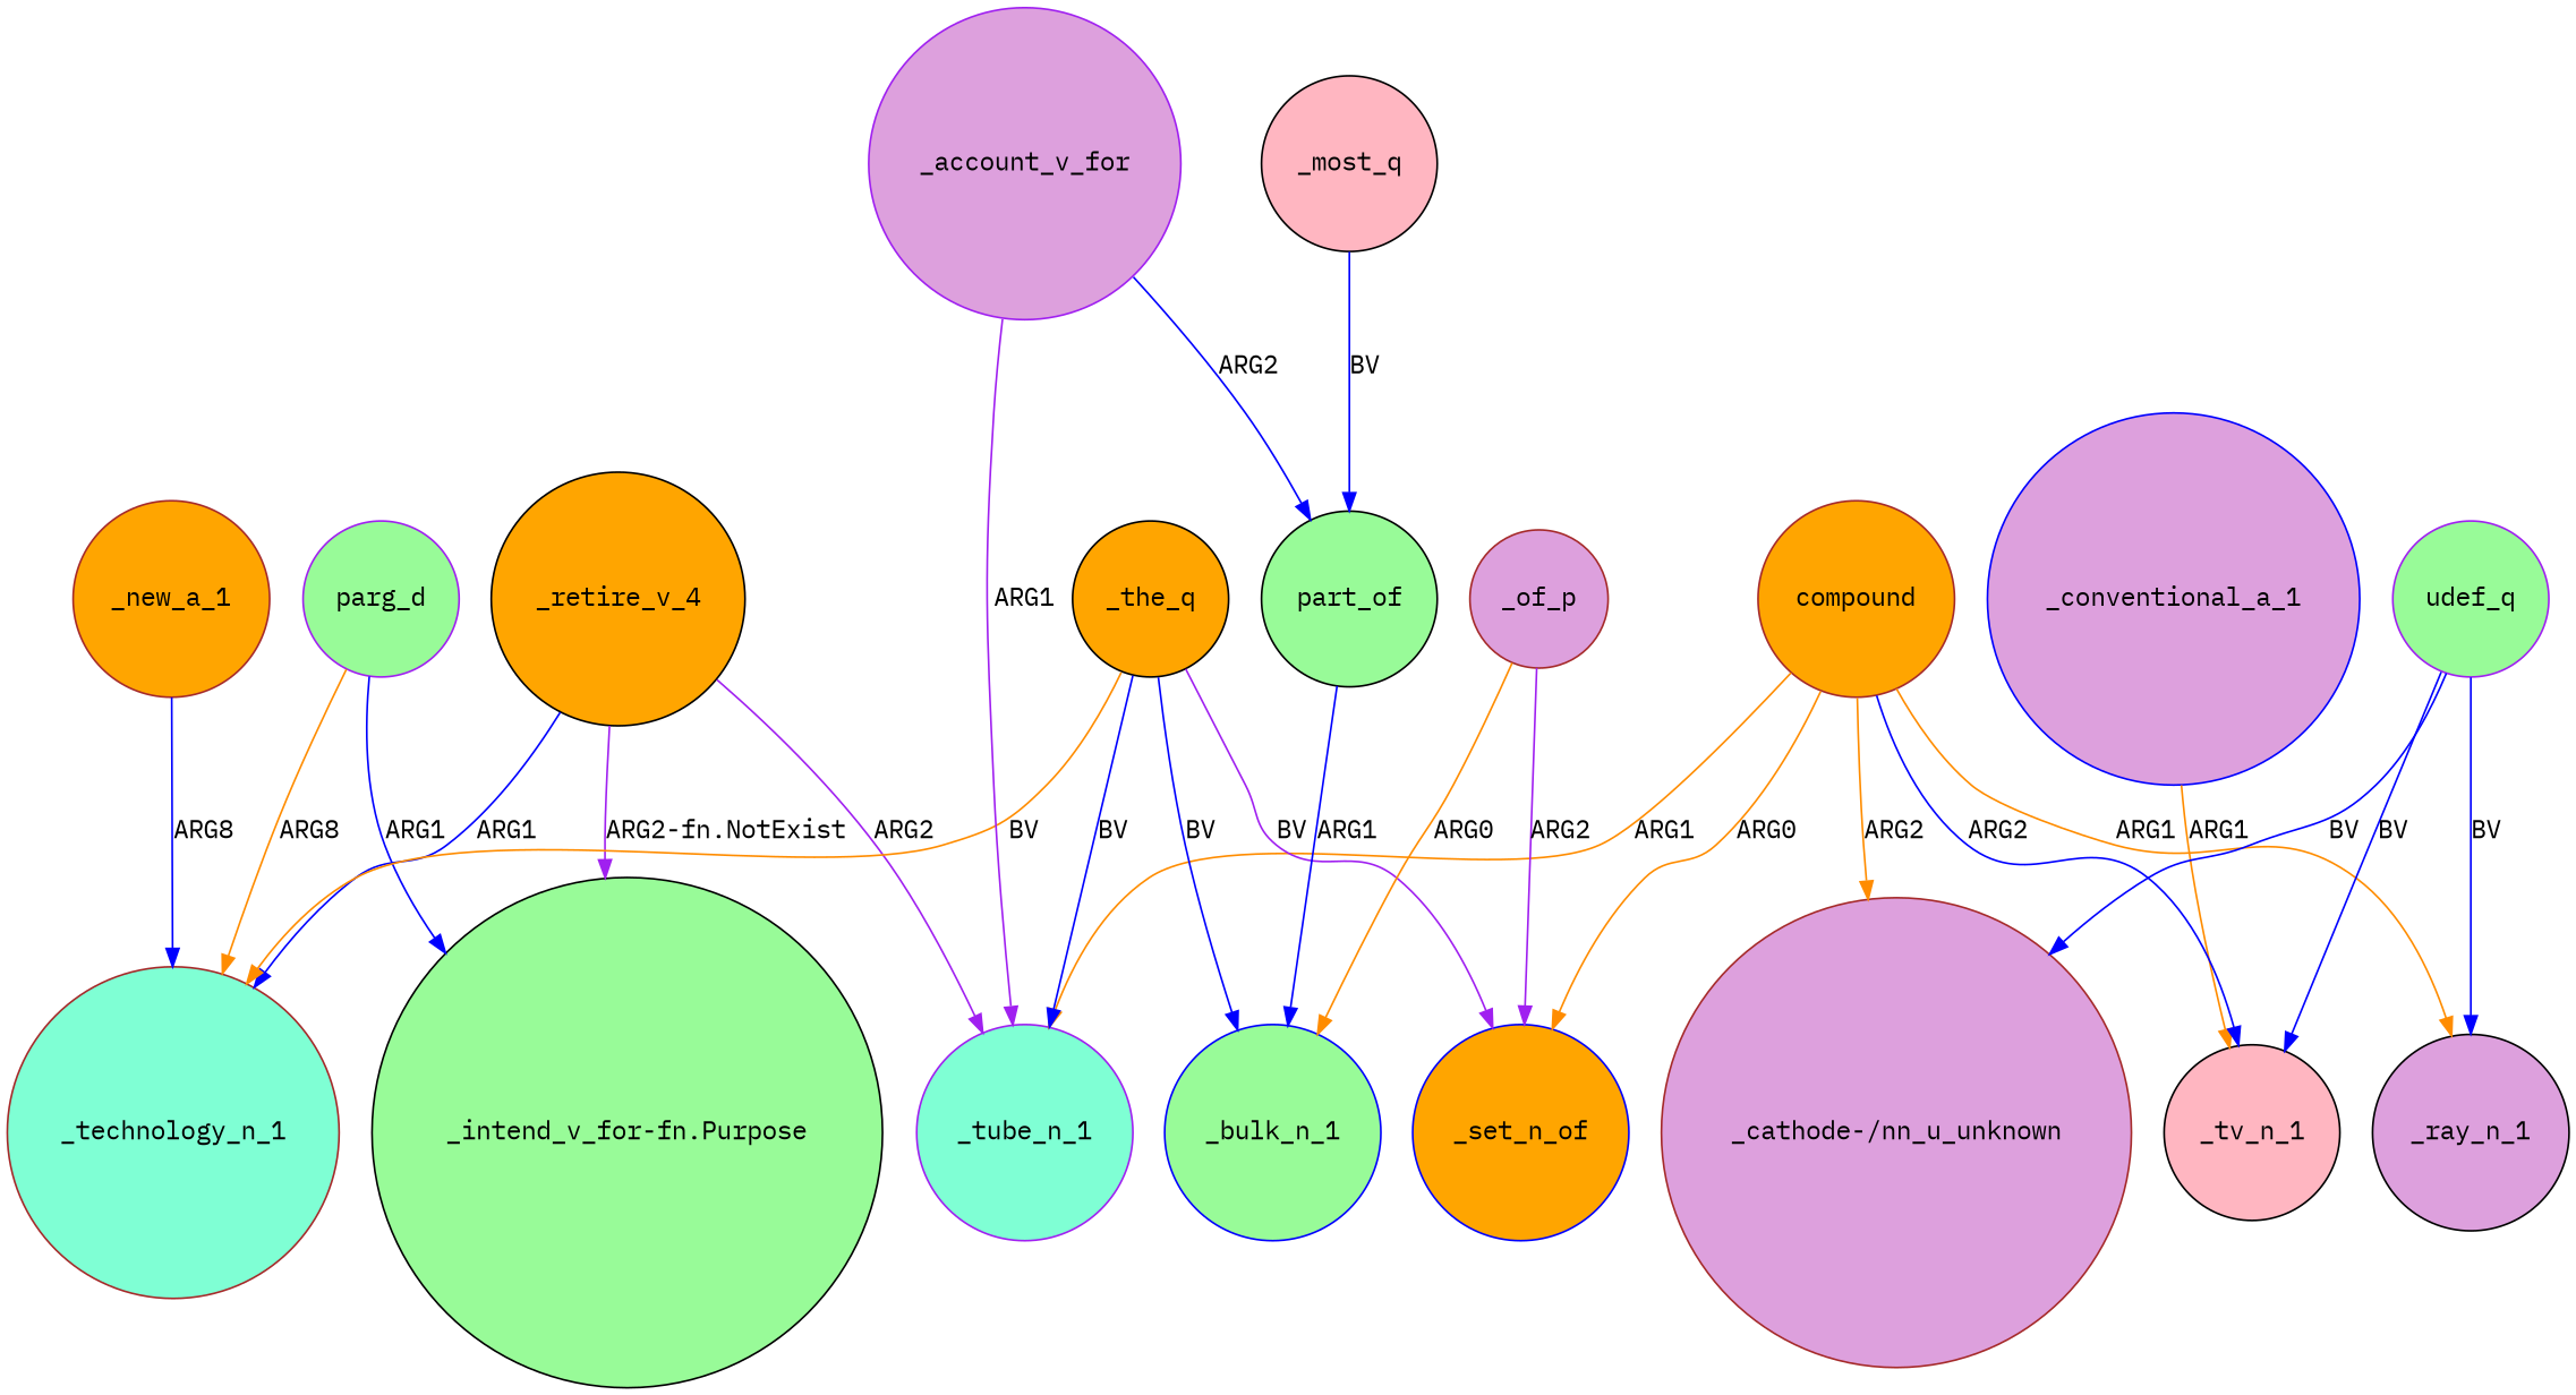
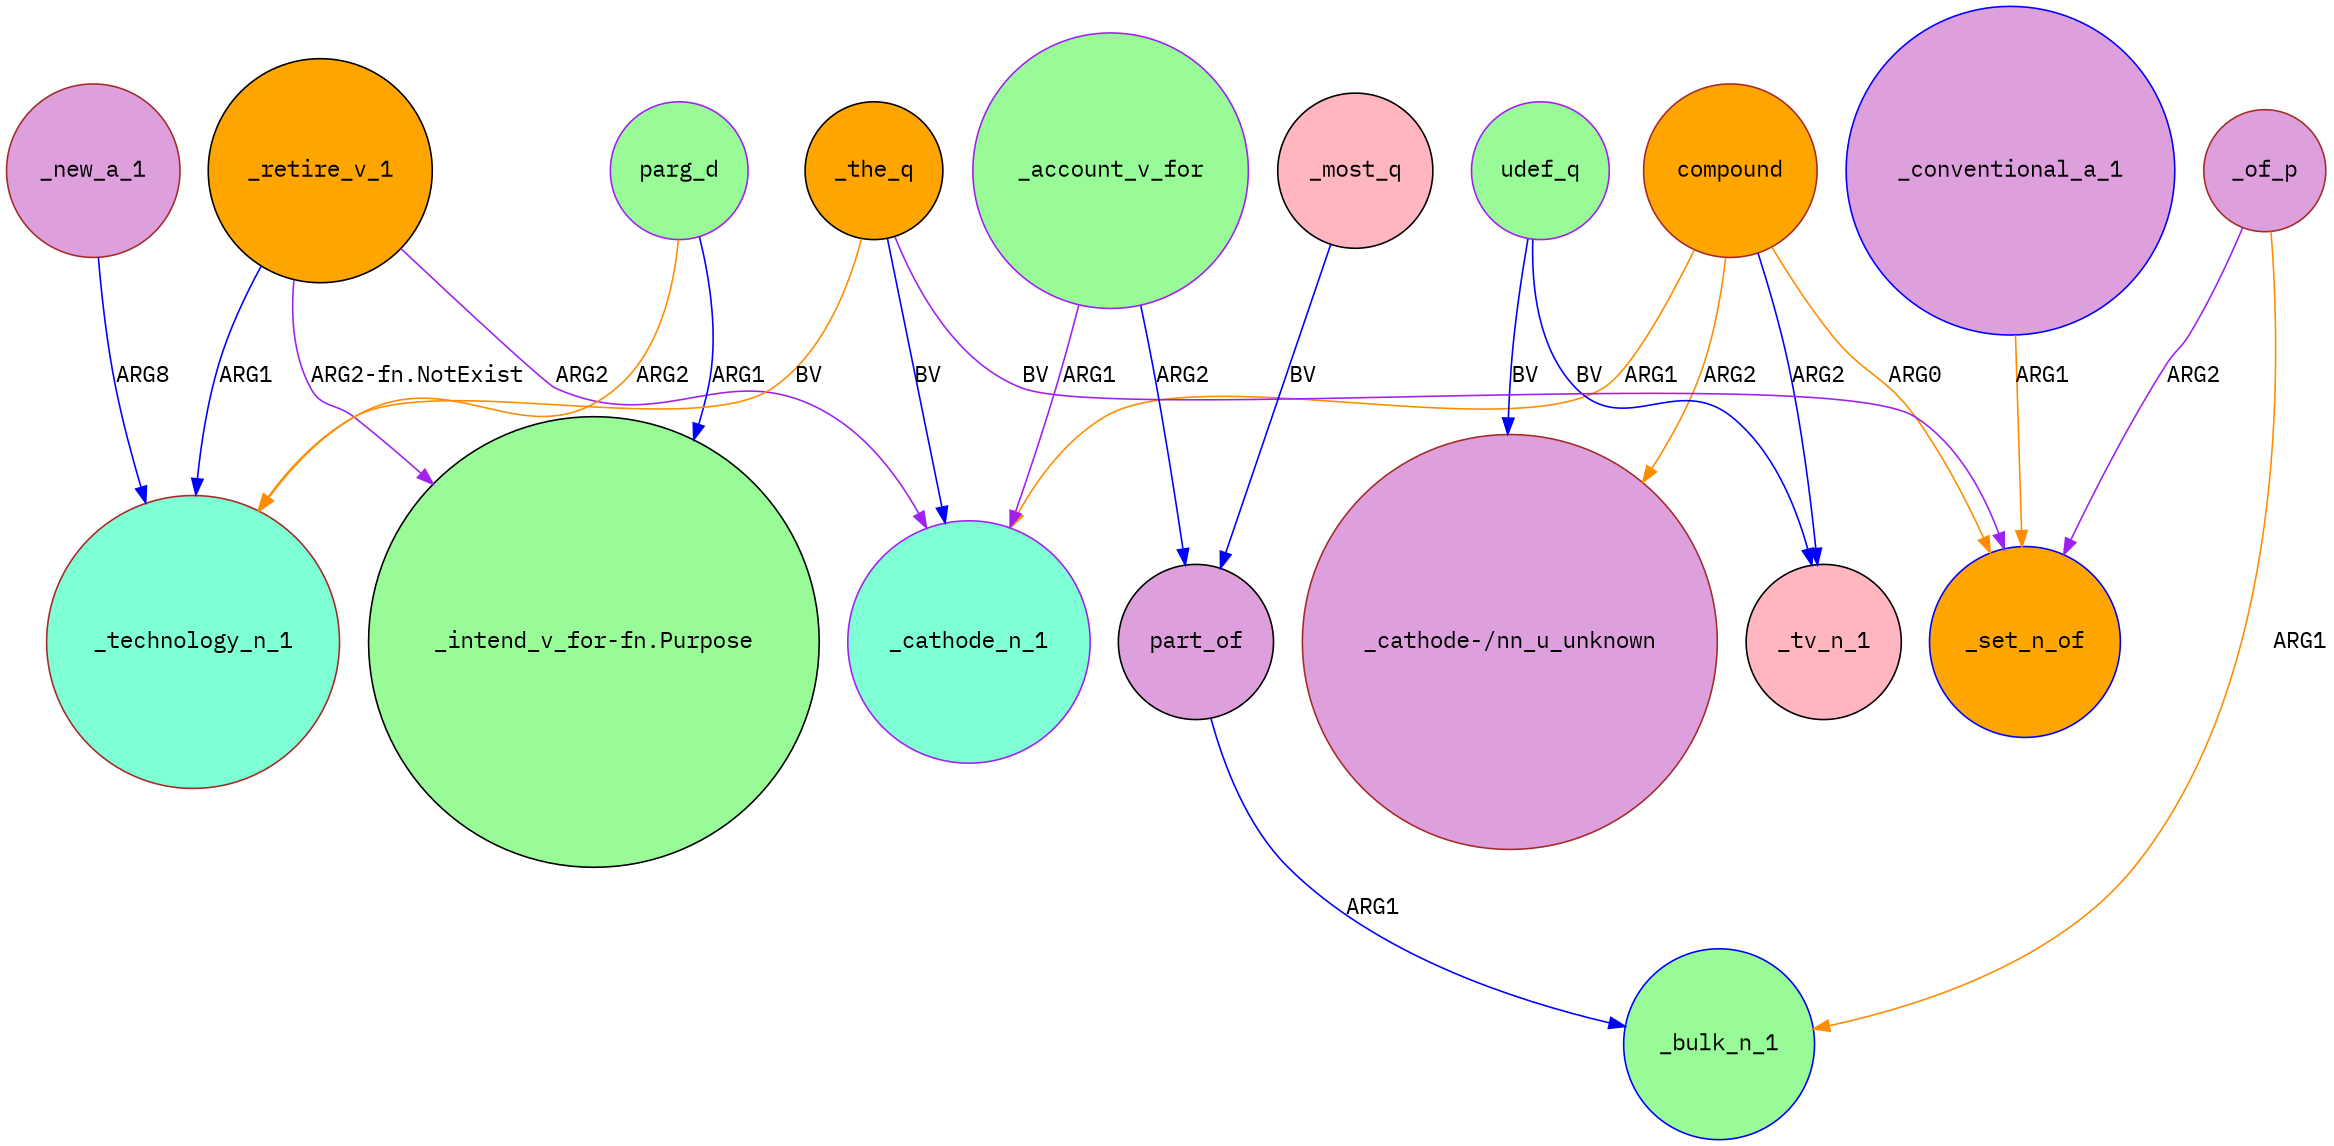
  digraph {
    fontname="IBM Plex Mono"
    node [color=black fillcolor=orange fontname="IBM Plex Mono" shape=circle style=filled]
    edge [color=blue fontname="IBM Plex Mono"]
    _technology_n_1 [color=brown fillcolor=aquamarine]
-   _retire_v_1 [label=_retire_v_4]
-   _tube_n_1 [color=purple fillcolor=aquamarine]
+   _retire_v_1
+   _tube_n_1 [color=purple fillcolor=aquamarine label=_cathode_n_1]
    "_intend_v_for-fn.Purpose" [fillcolor=palegreen]
    _conventional_a_1 [color=blue fillcolor=plum]
    _set_n_of [color=blue]
    compound [color=brown]
    _tv_n_1 [fillcolor=lightpink]
-   _ray_n_1 [fillcolor=plum]
    "_cathode-/nn_u_unknown" [color=brown fillcolor=plum]
    udef_q [color=purple fillcolor=palegreen]
-   _new_a_1 [color=brown]
+   _new_a_1 [color=brown fillcolor=plum]
    parg_d [color=purple fillcolor=palegreen]
    _the_q
    _bulk_n_1 [color=blue fillcolor=palegreen]
-   part_of [fillcolor=palegreen]
-   _account_v_for [color=purple fillcolor=plum]
+   part_of [fillcolor=plum]
+   _account_v_for [color=purple fillcolor=palegreen]
    _of_p [color=brown fillcolor=plum]
    _most_q [fillcolor=lightpink]
    _retire_v_1 -> _technology_n_1 [label=ARG1]
    _retire_v_1 -> _tube_n_1 [color=purple label=ARG2]
    _retire_v_1 -> "_intend_v_for-fn.Purpose" [color=purple label="ARG2-fn.NotExist"]
-   _conventional_a_1 -> _tv_n_1 [color=darkorange label=ARG1]
+   _conventional_a_1 -> _set_n_of [color=darkorange label=ARG1]
    compound -> _tube_n_1 [color=darkorange label=ARG1]
    compound -> _set_n_of [color=darkorange label=ARG0]
    compound -> _tv_n_1 [label=ARG2]
-   compound -> _ray_n_1 [color=darkorange label=ARG1]
    compound -> "_cathode-/nn_u_unknown" [color=darkorange label=ARG2]
    udef_q -> _tv_n_1 [label=BV]
-   udef_q -> _ray_n_1 [label=BV]
    udef_q -> "_cathode-/nn_u_unknown" [label=BV]
    _new_a_1 -> _technology_n_1 [label=ARG8]
-   parg_d -> _technology_n_1 [color=darkorange label=ARG8]
+   parg_d -> _technology_n_1 [color=darkorange label=ARG2]
    parg_d -> "_intend_v_for-fn.Purpose" [label=ARG1]
    _the_q -> _technology_n_1 [color=darkorange label=BV]
    _the_q -> _tube_n_1 [label=BV]
    _the_q -> _set_n_of [color=purple label=BV]
-   _the_q -> _bulk_n_1 [label=BV]
    part_of -> _bulk_n_1 [label=ARG1]
    _account_v_for -> _tube_n_1 [color=purple label=ARG1]
    _account_v_for -> part_of [label=ARG2]
    _of_p -> _set_n_of [color=purple label=ARG2]
-   _of_p -> _bulk_n_1 [color=darkorange label=ARG0]
+   _of_p -> _bulk_n_1 [color=darkorange label=ARG1]
    _most_q -> part_of [label=BV]
  }
